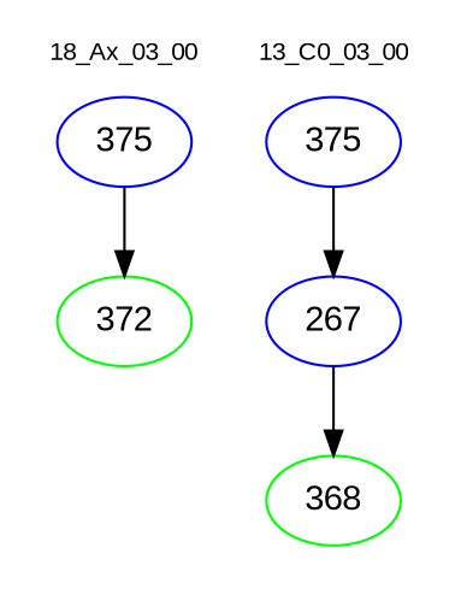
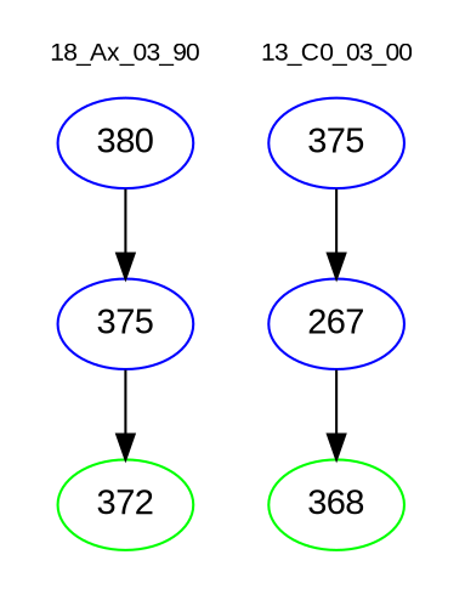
  digraph {
    fontname="Liberation Sans"
    node [color=blue fontname="Liberation Sans"]
    edge [color=black fontname="Liberation Sans"]
+   n1 [label=380]
    n2 [label=375]
    n3 [color=green label=372]
    n4 [label=375]
    n5 [label=267]
    n6 [color=green label=368]
    subgraph cluster_1 {
      color=white
      fontsize=10
-     label="18_Ax_03_00"
+     label="18_Ax_03_90"
+     n1
      n2
      n3
    }
    subgraph cluster_2 {
      color=white
      fontsize=10
      label="13_C0_03_00"
      n4
      n5
      n6
    }
+   n1 -> n2
    n2 -> n3
    n4 -> n5
    n5 -> n6
  }
